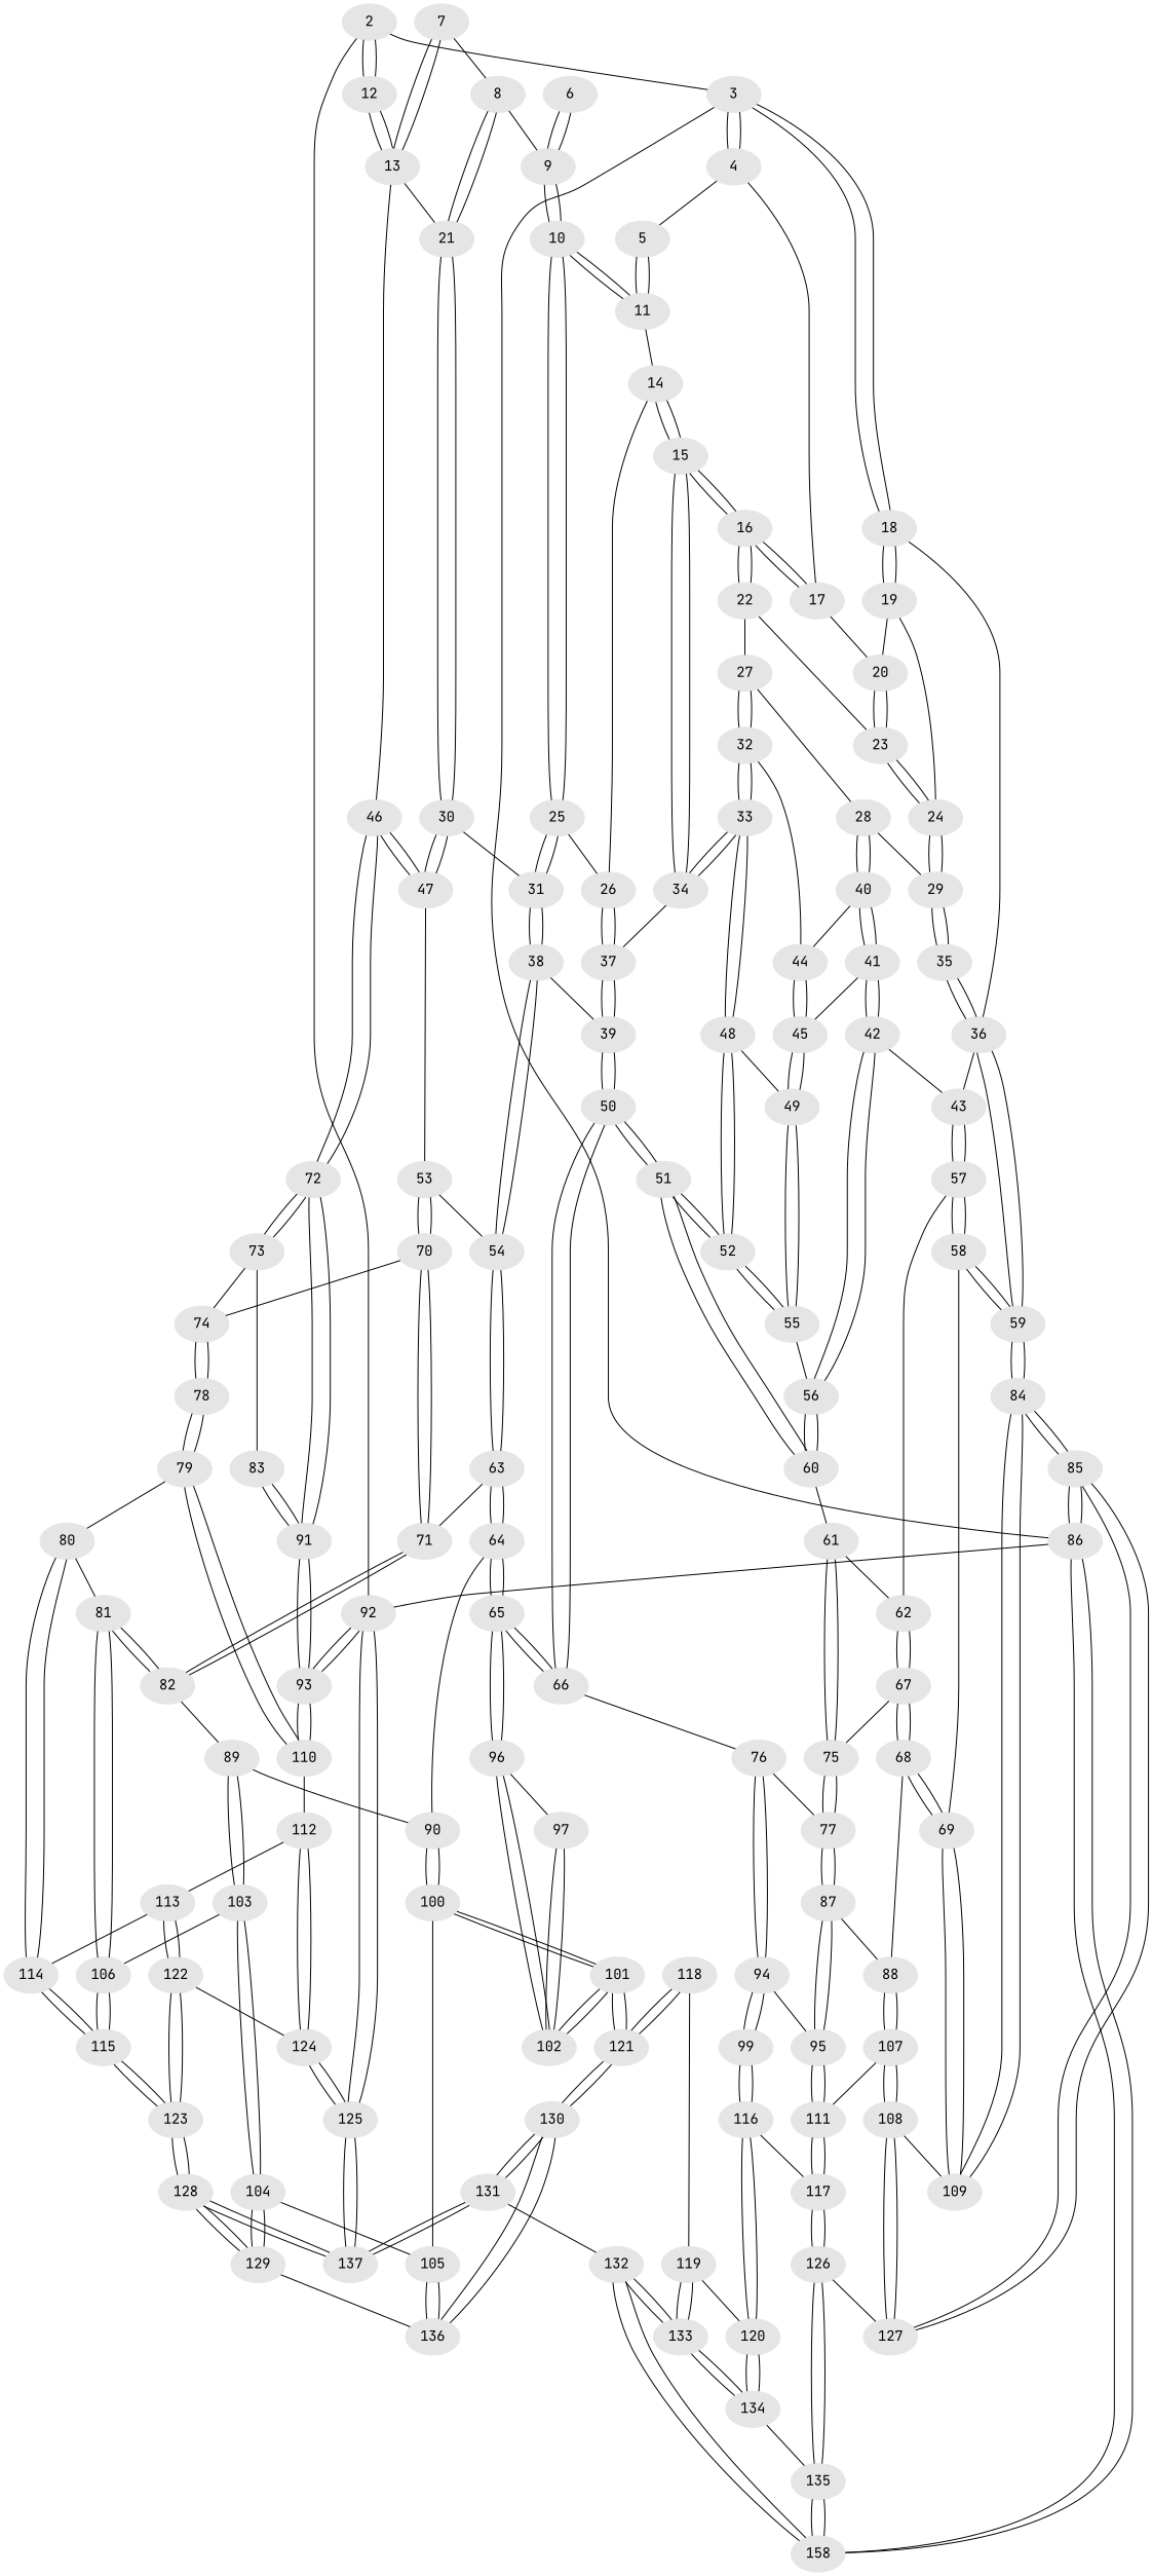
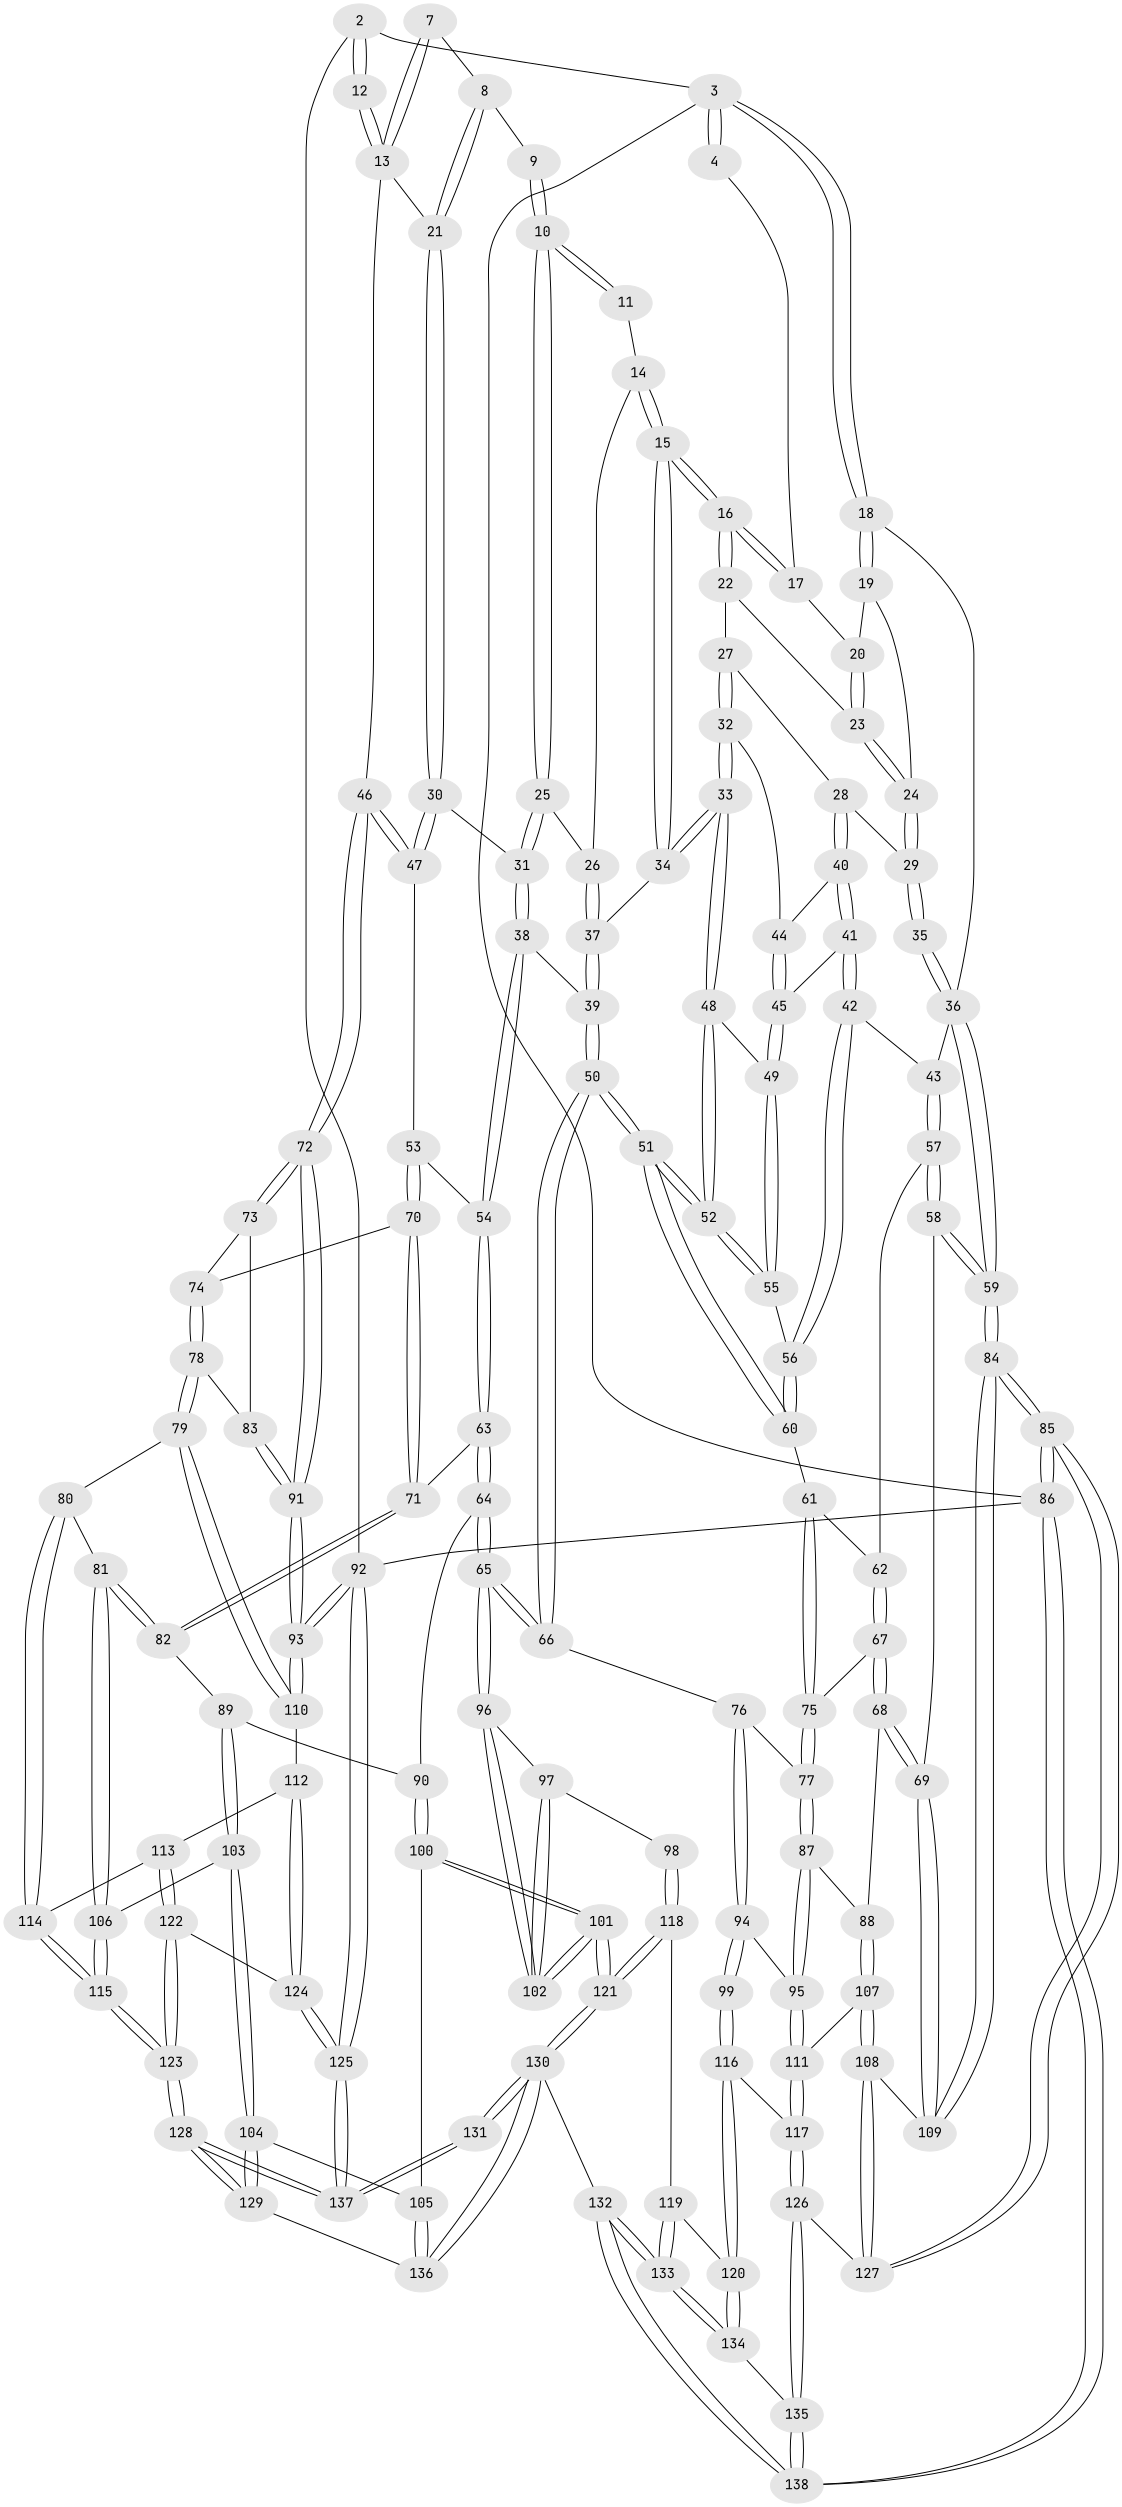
  graph {
    fontname="JetBrains Mono"
    node [color=gray90 fontname="JetBrains Mono" style=filled]
    edge [fontname="JetBrains Mono"]
    2
    3
    12
    92
    7
    8
    13
    4
    18
    86
    93
    125
-   5
    17
    19
    36
-   138 [label=158]
+   138
    11
    20
-   6
    9
    14
    10
    21
    46
    30
    25
    26
    31
    15
    47
    72
    16
    34
    37
    22
    23
    27
    24
    43
    59
    29
    28
    32
    35
    38
    39
    40
    33
    44
    41
    53
    54
    48
    45
    49
    52
    57
    84
    50
    63
    51
    66
    42
    56
    60
    58
    62
    55
    73
    91
    70
    76
    61
    71
    74
    64
    69
    67
    109
    85
    75
    77
    68
    65
    90
    82
    96
    100
    97
    102
    94
    88
    107
    78
    89
    83
    79
    87
    95
    99
    80
    110
    81
    114
    112
    106
    115
    103
    127
    111
    108
    104
    101
    105
    137
    116
    117
+   98
    118
    121
    119
    120
    136
    130
    129
    123
    113
    124
    126
    122
    128
    134
    135
    133
    131
    132
    2 -- 3
    2 -- 12
    2 -- 12
    2 -- 92
    3 -- 4
    3 -- 4
    3 -- 18
    3 -- 18
    3 -- 86
    12 -- 13
    12 -- 13
    92 -- 93
    92 -- 93
    92 -- 125
    92 -- 125
    7 -- 8
    7 -- 13
    7 -- 13
    8 -- 9
    8 -- 21
    8 -- 21
    13 -- 21
    13 -- 46
-   4 -- 5
    4 -- 17
    18 -- 19
    18 -- 19
    18 -- 36
    86 -- 92
    86 -- 138
    86 -- 138
    93 -- 110
    93 -- 110
    125 -- 137
    125 -- 137
-   5 -- 11
-   5 -- 11
    17 -- 20
    19 -- 20
    19 -- 24
    36 -- 43
    36 -- 59
    36 -- 59
    11 -- 14
    20 -- 23
    20 -- 23
-   6 -- 9
-   6 -- 9
    9 -- 10
    9 -- 10
    14 -- 26
    14 -- 15
    14 -- 15
    10 -- 11
    10 -- 11
    10 -- 25
    10 -- 25
    21 -- 30
    21 -- 30
    46 -- 47
    46 -- 47
    46 -- 72
    46 -- 72
    30 -- 31
    30 -- 47
    30 -- 47
    25 -- 26
    25 -- 31
    25 -- 31
    26 -- 37
    26 -- 37
    31 -- 38
    31 -- 38
    15 -- 16
    15 -- 16
    15 -- 34
    15 -- 34
    47 -- 53
    72 -- 73
    72 -- 73
    72 -- 91
    72 -- 91
    16 -- 17
    16 -- 17
    16 -- 22
    16 -- 22
    34 -- 37
    37 -- 39
    37 -- 39
    22 -- 23
    22 -- 27
    23 -- 24
    23 -- 24
    27 -- 28
    27 -- 32
    27 -- 32
    24 -- 29
    24 -- 29
    43 -- 57
    43 -- 57
    59 -- 84
    59 -- 84
    29 -- 35
    29 -- 35
    28 -- 29
    28 -- 40
    28 -- 40
    32 -- 33
    32 -- 33
    32 -- 44
    35 -- 36
    35 -- 36
    38 -- 39
    38 -- 54
    38 -- 54
    39 -- 50
    39 -- 50
    40 -- 44
    40 -- 41
    40 -- 41
    33 -- 34
    33 -- 34
    33 -- 48
    33 -- 48
    44 -- 45
    44 -- 45
    41 -- 45
    41 -- 42
    41 -- 42
    53 -- 54
    53 -- 70
    53 -- 70
    54 -- 63
    54 -- 63
    48 -- 49
    48 -- 52
    48 -- 52
    45 -- 49
    45 -- 49
    49 -- 55
    49 -- 55
    52 -- 55
    52 -- 55
    57 -- 58
    57 -- 58
    57 -- 62
    84 -- 109
    84 -- 109
    84 -- 85
    84 -- 85
    50 -- 51
    50 -- 51
    50 -- 66
    50 -- 66
    63 -- 71
    63 -- 64
    63 -- 64
    51 -- 52
    51 -- 52
    51 -- 60
    51 -- 60
    66 -- 76
    42 -- 43
    42 -- 56
    42 -- 56
    56 -- 60
    56 -- 60
    60 -- 61
    58 -- 59
    58 -- 59
    58 -- 69
    62 -- 67
    62 -- 67
    55 -- 56
    73 -- 74
    73 -- 83
    91 -- 93
    91 -- 93
    70 -- 71
    70 -- 71
    70 -- 74
    76 -- 77
    76 -- 94
    76 -- 94
    61 -- 62
    61 -- 75
    61 -- 75
    71 -- 82
    71 -- 82
    74 -- 78
    74 -- 78
    64 -- 65
    64 -- 65
    64 -- 90
    69 -- 109
    69 -- 109
    67 -- 75
    67 -- 68
    67 -- 68
    85 -- 86
    85 -- 86
    85 -- 127
    85 -- 127
    75 -- 77
    75 -- 77
    77 -- 87
    77 -- 87
    68 -- 69
    68 -- 69
    68 -- 88
    65 -- 66
    65 -- 66
    65 -- 96
    65 -- 96
    90 -- 100
    90 -- 100
    82 -- 89
    96 -- 97
    96 -- 102
    96 -- 102
    100 -- 101
    100 -- 101
    100 -- 105
    97 -- 102
    97 -- 102
+   97 -- 98
    94 -- 95
    94 -- 99
    94 -- 99
    88 -- 107
    88 -- 107
    107 -- 111
    107 -- 108
    107 -- 108
+   78 -- 83
    78 -- 79
    78 -- 79
    89 -- 90
    89 -- 103
    89 -- 103
    83 -- 91
    83 -- 91
    79 -- 80
    79 -- 110
    79 -- 110
    87 -- 88
    87 -- 95
    87 -- 95
    95 -- 111
    95 -- 111
    99 -- 116
    99 -- 116
    80 -- 81
    80 -- 114
    80 -- 114
    110 -- 112
    81 -- 82
    81 -- 82
    81 -- 106
    81 -- 106
    114 -- 115
    114 -- 115
    112 -- 113
    112 -- 124
    112 -- 124
    106 -- 115
    106 -- 115
    115 -- 123
    115 -- 123
    103 -- 106
    103 -- 104
    103 -- 104
    111 -- 117
    111 -- 117
    108 -- 109
    108 -- 127
    108 -- 127
    104 -- 105
    104 -- 129
    104 -- 129
    101 -- 102
    101 -- 102
    101 -- 121
    101 -- 121
    105 -- 136
    105 -- 136
    116 -- 117
    116 -- 120
    116 -- 120
    117 -- 126
    117 -- 126
+   98 -- 118
+   98 -- 118
    118 -- 121
    118 -- 121
    118 -- 119
    121 -- 130
    121 -- 130
    119 -- 120
    119 -- 133
    119 -- 133
    120 -- 134
    120 -- 134
    130 -- 136
    130 -- 136
    130 -- 131
    130 -- 131
    129 -- 136
    123 -- 128
    123 -- 128
    113 -- 114
    113 -- 122
    113 -- 122
    124 -- 125
    124 -- 125
    126 -- 127
    126 -- 135
    126 -- 135
    122 -- 123
    122 -- 123
    122 -- 124
    128 -- 137
    128 -- 137
    128 -- 129
    128 -- 129
    134 -- 135
    135 -- 138
    135 -- 138
    133 -- 134
    133 -- 134
    131 -- 137
    131 -- 137
-   131 -- 132
+   130 -- 132
    132 -- 138
    132 -- 138
    132 -- 133
    132 -- 133
  }
